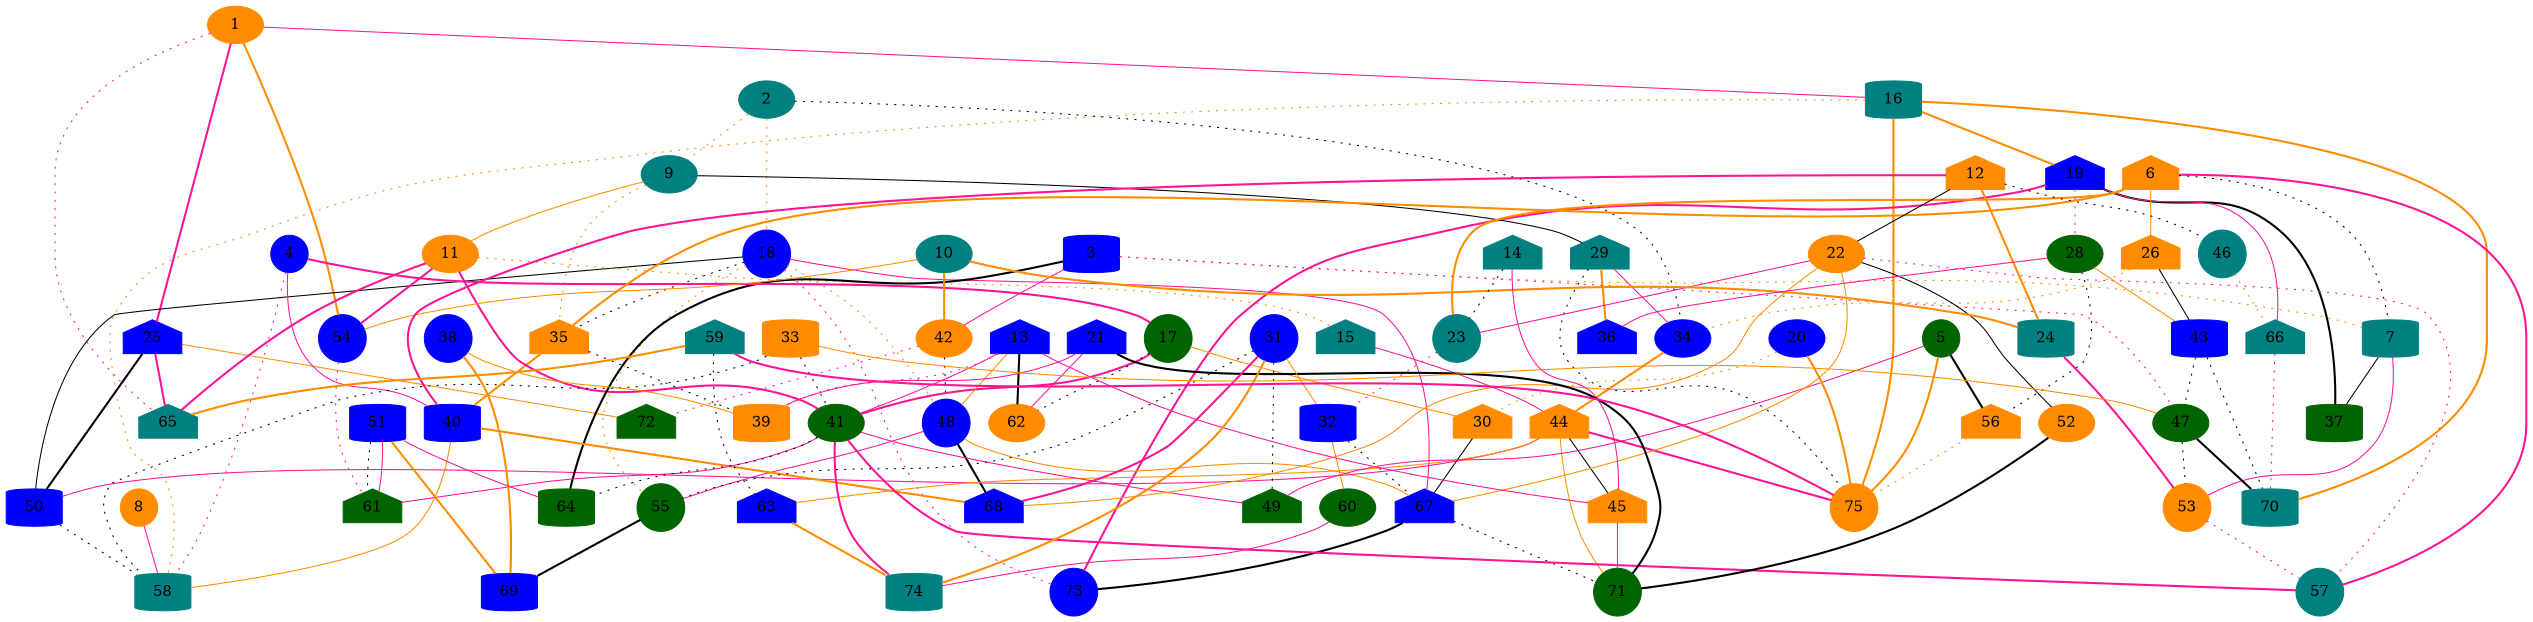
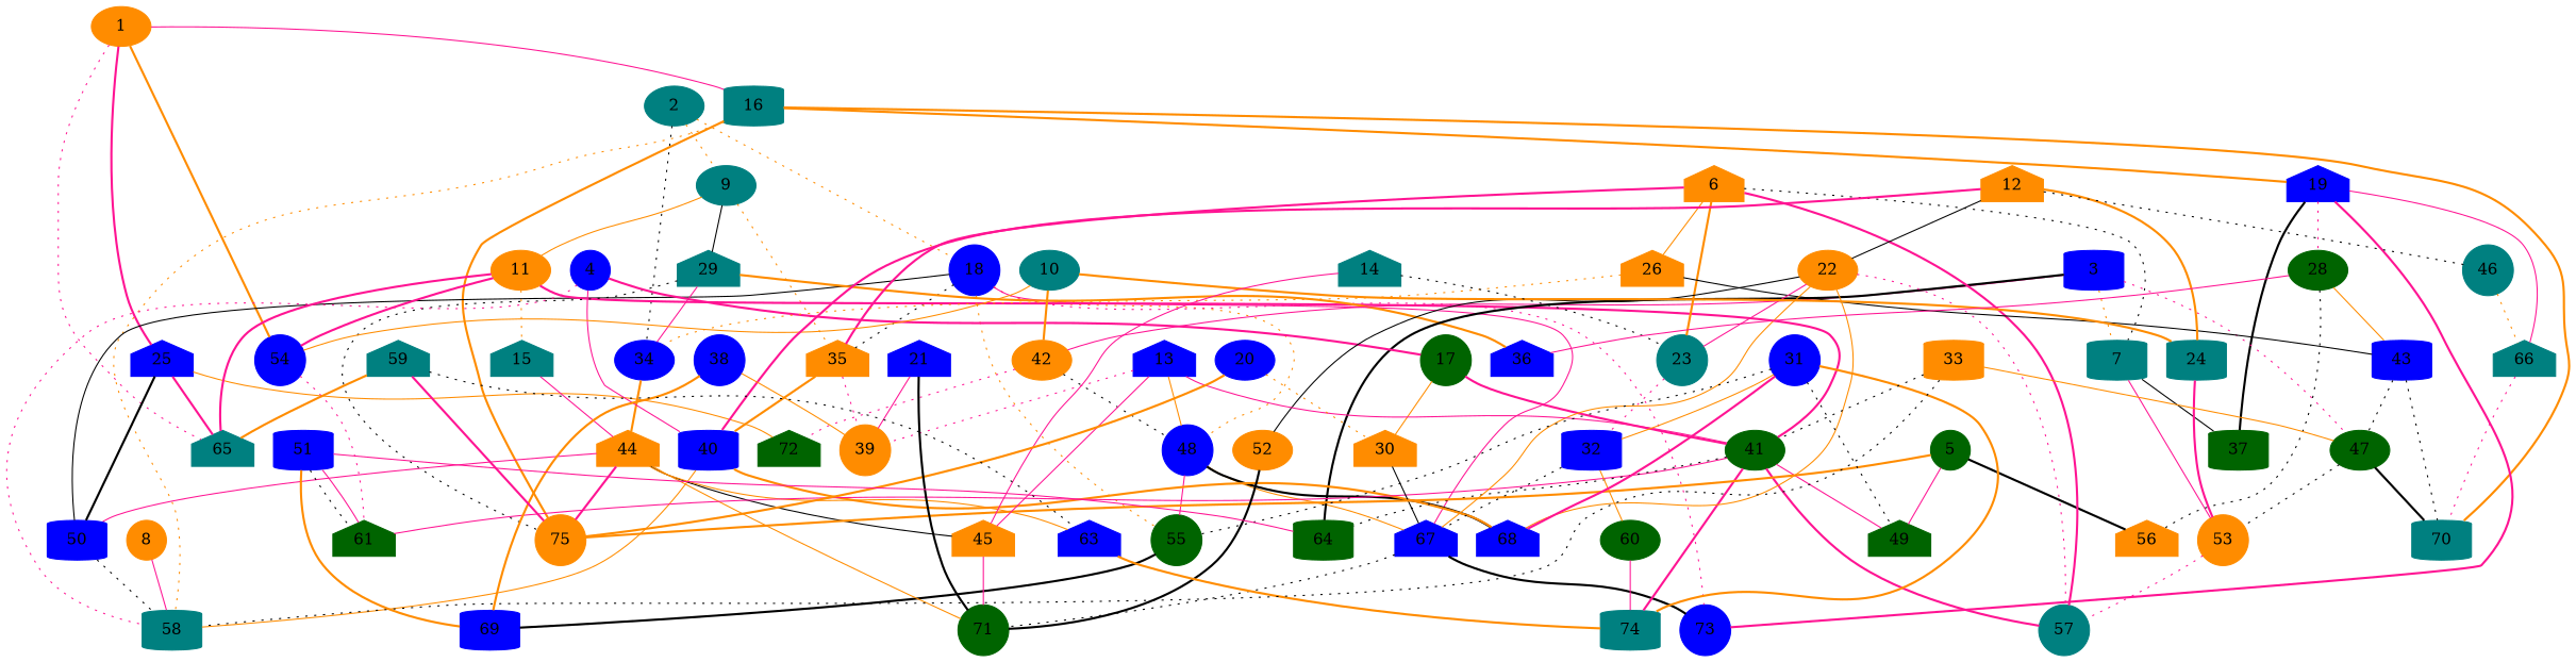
  graph {
    node [color=blue shape=house style=filled]
    edge [color=deeppink style=solid]
    1 [color=darkorange shape=ellipse]
    16 [color=teal shape=cylinder]
    25
    54 [shape=circle]
    65 [color=teal]
    58 [color=teal shape=cylinder]
    75 [color=darkorange shape=circle]
    19
    70 [color=teal shape=cylinder]
    50 [shape=cylinder]
    72 [color=darkgreen]
    53 [color=darkorange shape=circle]
    57 [color=teal shape=circle]
    61 [color=darkgreen]
    2 [color=teal shape=ellipse]
    9 [color=teal shape=ellipse]
    18 [shape=circle]
    34 [shape=ellipse]
    35 [color=darkorange]
    11 [color=darkorange shape=ellipse]
    29 [color=teal]
    48 [shape=circle]
    55 [color=darkgreen shape=circle]
    67
    73 [shape=circle]
    44 [color=darkorange]
    3 [shape=cylinder]
    7 [color=teal shape=cylinder]
    42 [color=darkorange shape=ellipse]
    47 [color=darkgreen shape=ellipse]
    64 [color=darkgreen shape=cylinder]
    37 [color=darkgreen shape=cylinder]
    4 [shape=circle]
    17 [color=darkgreen shape=circle]
    40 [shape=cylinder]
    41 [color=darkgreen shape=ellipse]
-   62 [color=darkorange shape=ellipse]
    30 [color=darkorange]
    68
    5 [color=darkgreen shape=circle]
    49 [color=darkgreen]
    56 [color=darkorange]
    6 [color=darkorange]
    23 [color=teal shape=circle]
    26 [color=darkorange]
    32 [shape=cylinder]
    43 [shape=cylinder]
-   39 [color=darkorange shape=cylinder]
+   39 [color=darkorange shape=circle]
    8 [color=darkorange shape=circle]
    22 [color=darkorange shape=ellipse]
    52 [color=darkorange shape=ellipse]
    15 [color=teal]
    36
    10 [color=teal shape=ellipse]
    24 [color=teal shape=cylinder]
    74 [color=teal shape=cylinder]
    12 [color=darkorange]
    46 [color=teal shape=circle]
    66 [color=teal]
    13
    45 [color=darkorange]
    71 [color=darkgreen shape=circle]
    14 [color=teal]
    63
    28 [color=darkgreen shape=ellipse]
    69 [shape=cylinder]
    20 [shape=ellipse]
    21
    60 [color=darkgreen shape=ellipse]
    31 [shape=circle]
    33 [color=darkorange shape=cylinder]
    38 [shape=circle]
    51 [shape=cylinder]
    59 [color=teal]
    1 -- 16
    1 -- 25 [style=bold]
    1 -- 54 [color=darkorange style=bold]
    1 -- 65 [style=dotted]
    16 -- 58 [color=darkorange style=dotted]
    16 -- 75 [color=darkorange style=bold]
    16 -- 19 [color=darkorange style=bold]
    16 -- 70 [color=darkorange style=bold]
    25 -- 65 [style=bold]
    25 -- 50 [color=black style=bold]
    25 -- 72 [color=darkorange]
    54 -- 61 [style=dotted]
    19 -- 73 [style=bold]
    19 -- 37 [color=black style=bold]
    19 -- 66
    19 -- 28 [style=dotted]
    50 -- 58 [color=black style=dotted]
    53 -- 57 [style=dotted]
    2 -- 9 [color=darkorange style=dotted]
    2 -- 18 [color=darkorange style=dotted]
    2 -- 34 [color=black style=dotted]
    9 -- 35 [color=darkorange style=dotted]
    9 -- 11 [color=darkorange]
    9 -- 29 [color=black]
    18 -- 50 [color=black]
    18 -- 35 [color=black style=dotted]
    18 -- 48 [color=darkorange style=dotted]
    18 -- 55 [color=darkorange style=dotted]
    18 -- 67
    18 -- 73 [style=dotted]
    34 -- 44 [color=darkorange style=bold]
    35 -- 40 [color=darkorange style=bold]
-   35 -- 39 [color=black style=dotted]
+   35 -- 39 [style=dotted]
    11 -- 54 [style=bold]
    11 -- 65 [style=bold]
    11 -- 41 [style=bold]
    11 -- 15 [color=darkorange style=dotted]
    29 -- 75 [color=black style=dotted]
    29 -- 34
    29 -- 36 [color=darkorange style=bold]
    48 -- 55
    48 -- 67 [color=darkorange]
    48 -- 68 [color=black style=bold]
    55 -- 69 [color=black style=bold]
    67 -- 73 [color=black style=bold]
    67 -- 71 [color=black style=dotted]
    44 -- 75 [style=bold]
    44 -- 50
    44 -- 45 [color=black]
    44 -- 71 [color=darkorange]
    44 -- 63 [color=darkorange]
    3 -- 7 [color=darkorange style=dotted]
    3 -- 42
    3 -- 47 [style=dotted]
    3 -- 64 [color=black style=bold]
    7 -- 53
    7 -- 37 [color=black]
    42 -- 72 [style=dotted]
    42 -- 48 [color=black style=dotted]
    47 -- 70 [color=black style=bold]
    47 -- 53 [color=black style=dotted]
    4 -- 58 [style=dotted]
    4 -- 17 [style=bold]
    4 -- 40
    17 -- 41 [style=bold]
-   17 -- 62 [color=black style=dotted]
    17 -- 30 [color=darkorange]
    40 -- 58 [color=darkorange]
    40 -- 68 [color=darkorange style=bold]
    41 -- 57 [style=bold]
    41 -- 61
    41 -- 64 [color=black style=dotted]
    41 -- 49
    41 -- 74 [style=bold]
    30 -- 67 [color=black]
    5 -- 75 [color=darkorange style=bold]
    5 -- 49
    5 -- 56 [color=black style=bold]
-   56 -- 75 [color=darkorange style=dotted]
    6 -- 57 [style=bold]
-   6 -- 35 [color=darkorange style=bold]
+   6 -- 35 [style=bold]
    6 -- 7 [color=black style=dotted]
    6 -- 23 [color=darkorange style=bold]
    6 -- 26 [color=darkorange]
    23 -- 32 [style=dotted]
    26 -- 34 [color=darkorange style=dotted]
    26 -- 43 [color=black]
    32 -- 67 [color=black style=dotted]
    32 -- 60 [color=darkorange]
    43 -- 70 [color=black style=dotted]
    43 -- 47 [color=black style=dotted]
    8 -- 58
    22 -- 57 [style=dotted]
    22 -- 67 [color=darkorange]
    22 -- 68 [color=darkorange]
    22 -- 23
    22 -- 52 [color=black]
    52 -- 71 [color=black style=bold]
    15 -- 44
    10 -- 54 [color=darkorange]
    10 -- 42 [color=darkorange style=bold]
    10 -- 24 [color=darkorange style=bold]
    24 -- 53 [style=bold]
    12 -- 40 [style=bold]
    12 -- 22 [color=black]
    12 -- 24 [color=darkorange style=bold]
    12 -- 46 [color=black style=dotted]
    46 -- 66 [color=darkorange style=dotted]
    66 -- 70 [style=dotted]
    13 -- 48 [color=darkorange]
    13 -- 41
-   13 -- 62 [color=black style=bold]
    13 -- 39 [style=dotted]
    13 -- 45
    45 -- 71
    14 -- 23 [color=black style=dotted]
    14 -- 45
    63 -- 74 [color=darkorange style=bold]
    28 -- 56 [color=black style=dotted]
    28 -- 43 [color=darkorange]
    28 -- 36
    20 -- 75 [color=darkorange style=bold]
    20 -- 30 [color=darkorange style=dotted]
-   21 -- 62
    21 -- 39
    21 -- 71 [color=black style=bold]
    60 -- 74
    31 -- 55 [color=black style=dotted]
    31 -- 68 [style=bold]
    31 -- 49 [color=black style=dotted]
    31 -- 32 [color=darkorange]
    31 -- 74 [color=darkorange style=bold]
    33 -- 58 [color=black style=dotted]
    33 -- 47 [color=darkorange]
    33 -- 41 [color=black style=dotted]
    38 -- 39 [color=darkorange]
    38 -- 69 [color=darkorange style=bold]
    51 -- 61 [color=black style=dotted]
    51 -- 61
    51 -- 64
    51 -- 69 [color=darkorange style=bold]
    59 -- 65 [color=darkorange style=bold]
    59 -- 75 [style=bold]
    59 -- 63 [color=black style=dotted]
  }
